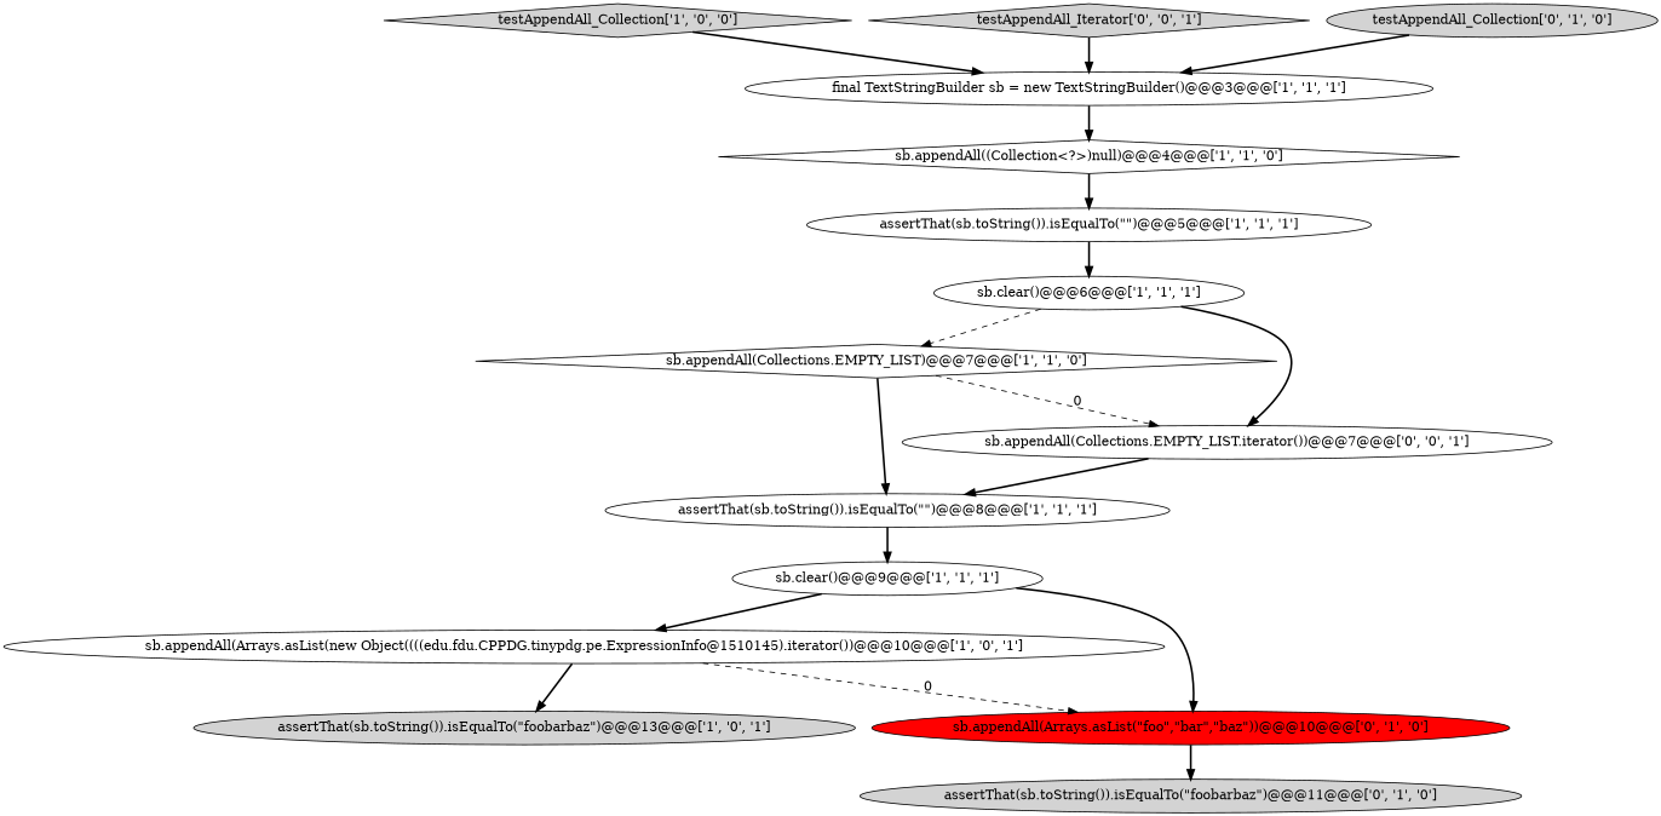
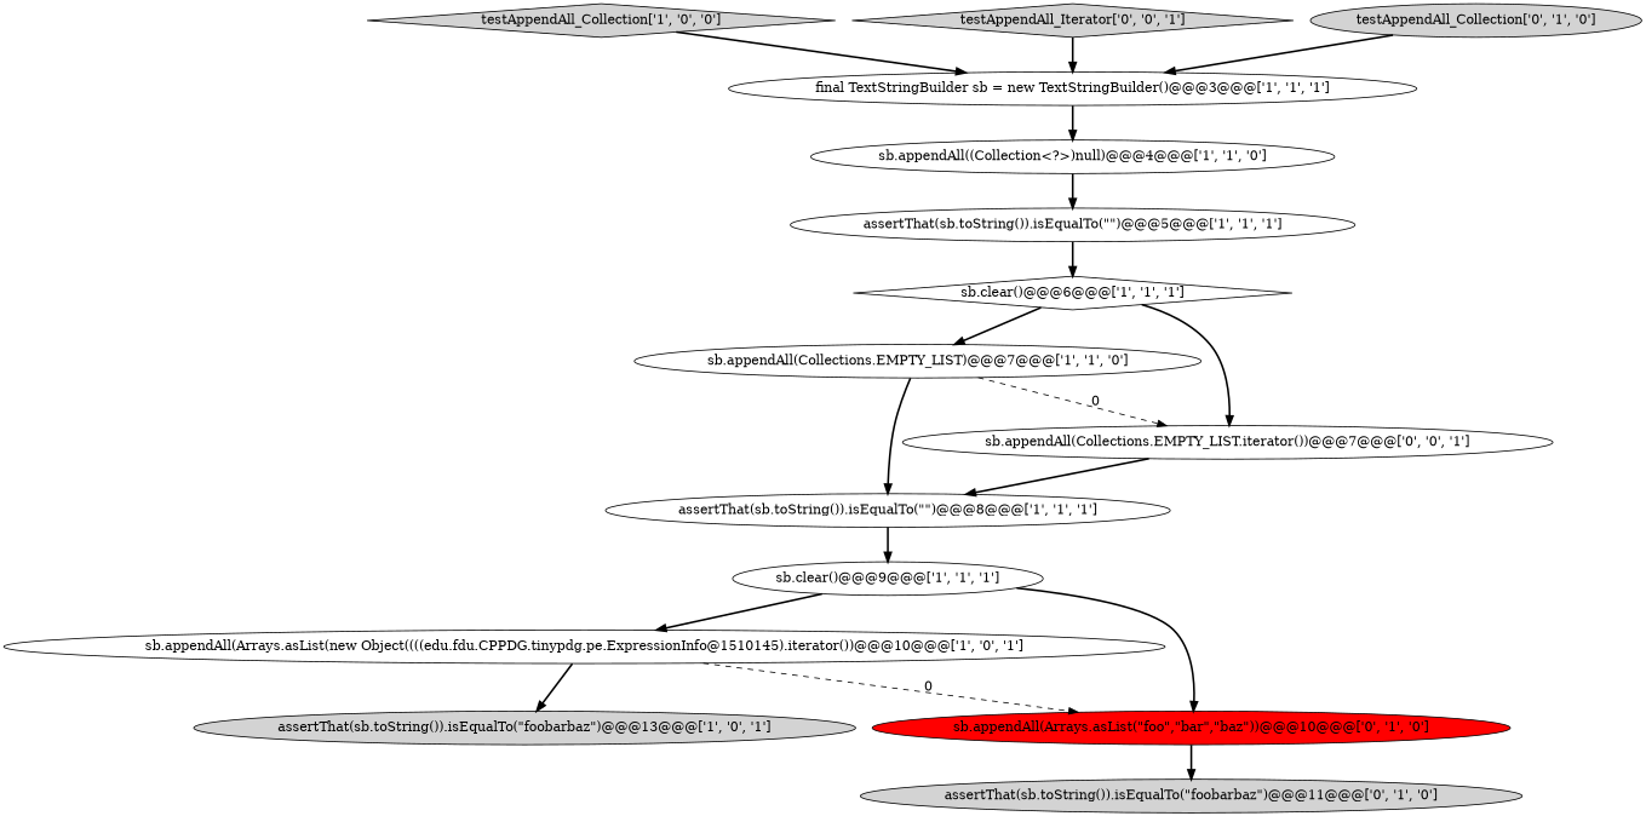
  digraph {
    node [fillcolor=white shape=ellipse style=filled]
    edge [style=bold]
    n1 [label="sb.clear()@@@9@@@['1', '1', '1']"]
    n2 [label="sb.appendAll(Arrays.asList(new Object((((edu.fdu.CPPDG.tinypdg.pe.ExpressionInfo@1510145).iterator())@@@10@@@['1', '0', '1']"]
    n3 [fillcolor=red label="sb.appendAll(Arrays.asList(\"foo\",\"bar\",\"baz\"))@@@10@@@['0', '1', '0']"]
    n4 [fillcolor=lightgray label="assertThat(sb.toString()).isEqualTo(\"foobarbaz\")@@@13@@@['1', '0', '1']"]
    n5 [fillcolor=lightgray label="assertThat(sb.toString()).isEqualTo(\"foobarbaz\")@@@11@@@['0', '1', '0']"]
    n6 [label="assertThat(sb.toString()).isEqualTo(\"\")@@@5@@@['1', '1', '1']"]
-   n7 [label="sb.clear()@@@6@@@['1', '1', '1']"]
-   n8 [label="sb.appendAll(Collections.EMPTY_LIST)@@@7@@@['1', '1', '0']" shape=diamond]
+   n7 [label="sb.clear()@@@6@@@['1', '1', '1']" shape=diamond]
+   n8 [label="sb.appendAll(Collections.EMPTY_LIST)@@@7@@@['1', '1', '0']"]
    n9 [label="sb.appendAll(Collections.EMPTY_LIST.iterator())@@@7@@@['0', '0', '1']"]
    n10 [label="assertThat(sb.toString()).isEqualTo(\"\")@@@8@@@['1', '1', '1']"]
    n11 [label="final TextStringBuilder sb = new TextStringBuilder()@@@3@@@['1', '1', '1']"]
-   n12 [label="sb.appendAll((Collection<?>)null)@@@4@@@['1', '1', '0']" shape=diamond]
+   n12 [label="sb.appendAll((Collection<?>)null)@@@4@@@['1', '1', '0']"]
    n13 [fillcolor=lightgray label="testAppendAll_Collection['1', '0', '0']" shape=diamond]
    n14 [fillcolor=lightgray label="testAppendAll_Iterator['0', '0', '1']" shape=diamond]
    n15 [fillcolor=lightgray label="testAppendAll_Collection['0', '1', '0']"]
    n1 -> n2
    n1 -> n3
    n2 -> n3 [label=0 style=dashed]
    n2 -> n4
    n3 -> n5
    n6 -> n7
-   n7 -> n8 [style=dashed]
+   n7 -> n8
    n7 -> n9
    n8 -> n9 [label=0 style=dashed]
    n8 -> n10
    n9 -> n10
    n10 -> n1
    n11 -> n12
    n12 -> n6
    n13 -> n11
    n14 -> n11
    n15 -> n11
  }
